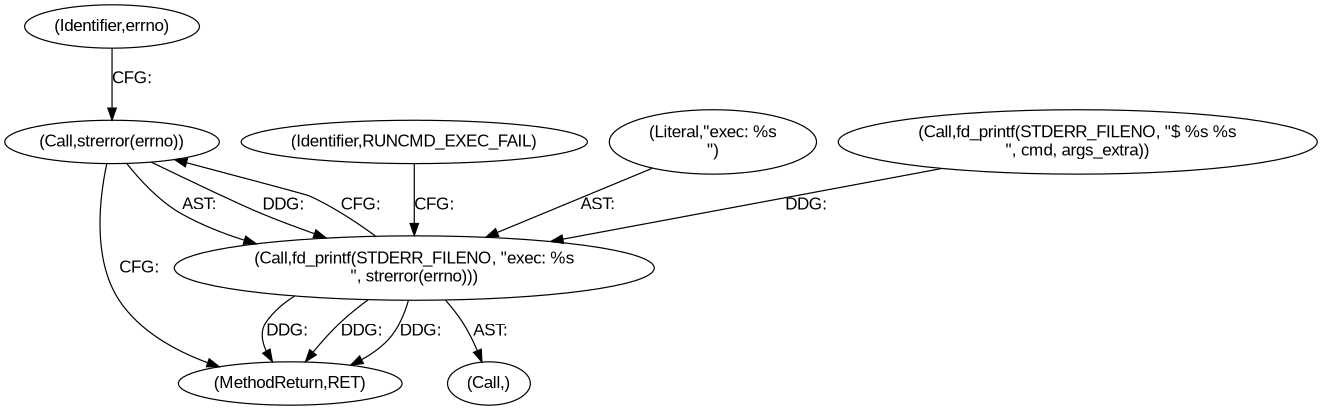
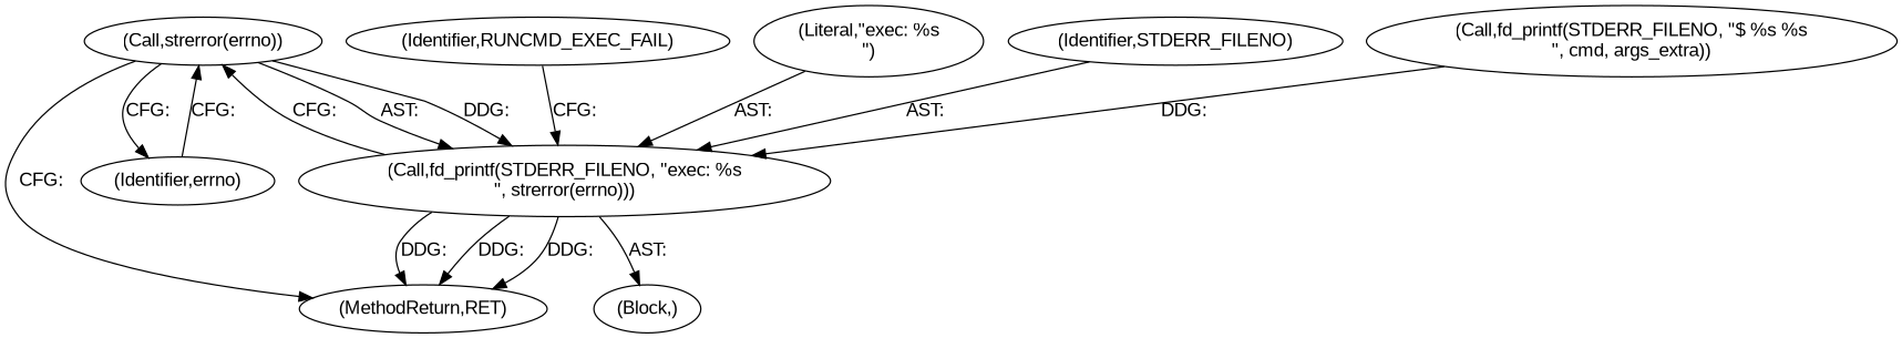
  digraph {
    fontname="Liberation Sans"
    node [fontname="Liberation Sans"]
    edge [fontname="Liberation Sans"]
    n1 [label="(Call,strerror(errno))"]
    n2 [label="(Call,fd_printf(STDERR_FILENO, \"exec: %s\n\", strerror(errno)))"]
    n3 [label="(Identifier,errno)"]
    n4 [label="(MethodReturn,RET)"]
-   n5 [label="(Call,)"]
+   n5 [label="(Block,)"]
    n6 [label="(Identifier,RUNCMD_EXEC_FAIL)"]
    n7 [label="(Literal,\"exec: %s\n\")"]
+   n8 [label="(Identifier,STDERR_FILENO)"]
    n9 [label="(Call,fd_printf(STDERR_FILENO, \"$ %s %s\n\", cmd, args_extra))"]
    n1 -> n2 [label="AST: "]
    n1 -> n2 [label="DDG: "]
+   n1 -> n3 [label="CFG: "]
    n1 -> n4 [label="CFG: "]
    n2 -> n1 [label="CFG: "]
    n2 -> n4 [label="DDG: "]
    n2 -> n4 [label="DDG: "]
    n2 -> n4 [label="DDG: "]
    n2 -> n5 [label="AST: "]
    n3 -> n1 [label="CFG: "]
    n6 -> n2 [label="CFG: "]
    n7 -> n2 [label="AST: "]
+   n8 -> n2 [label="AST: "]
    n9 -> n2 [label="DDG: "]
  }
